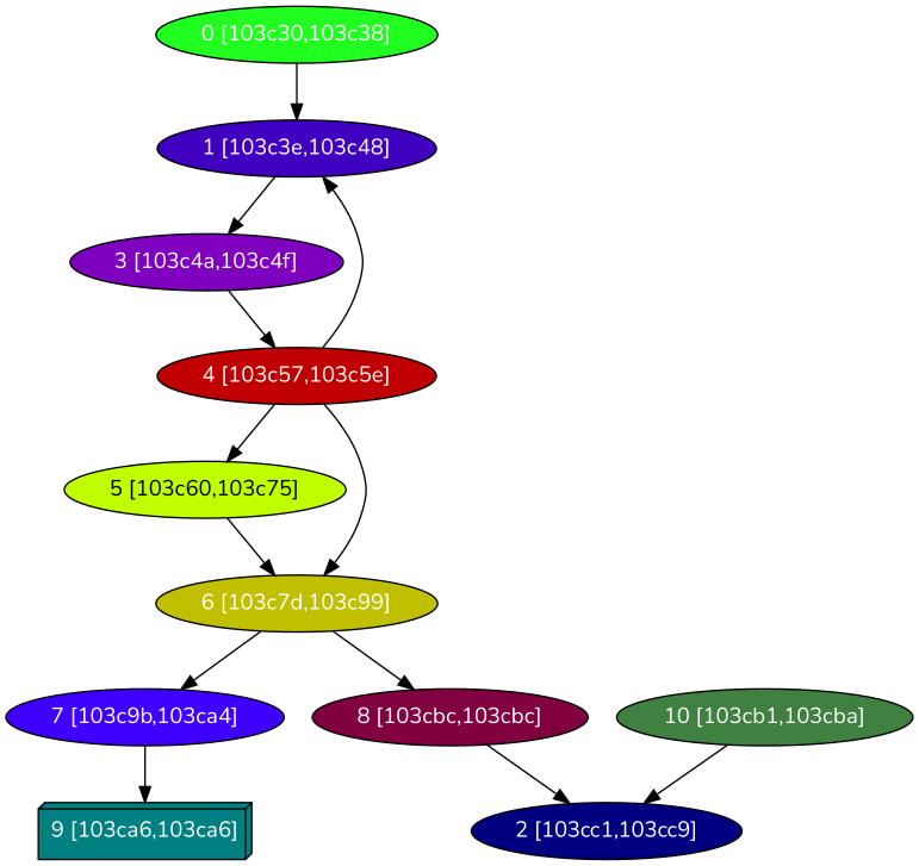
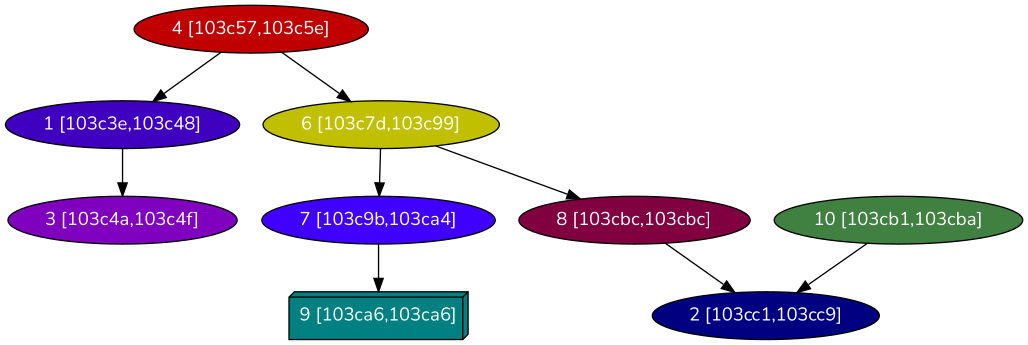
  digraph {
    fontname=Nunito
    node [fontcolor="#ffffff" fontname=Nunito shape=oval style=filled]
    edge [fontname=Nunito]
-   n1 [fillcolor="#20FF20" label="0 [103c30,103c38]"]
    n2 [fillcolor="#4000C0" label="1 [103c3e,103c48]"]
    n3 [fillcolor="#8000C0" label="3 [103c4a,103c4f]"]
    n4 [fillcolor="#000080" label="2 [103cc1,103cc9]"]
    n5 [fillcolor="#C00000" label="4 [103c57,103c5e]"]
-   n6 [fillcolor="#C0FF00" fontcolor="#000000" label="5 [103c60,103c75]"]
    n7 [fillcolor="#C0C000" label="6 [103c7d,103c99]"]
    n8 [fillcolor="#4000FF" label="7 [103c9b,103ca4]"]
    n9 [fillcolor="#800040" label="8 [103cbc,103cbc]"]
    n10 [fillcolor="#008080" label="9 [103ca6,103ca6]" shape=box3d]
    n11 [fillcolor="#408040" label="10 [103cb1,103cba]"]
-   n1 -> n2
    n2 -> n3
-   n3 -> n5
    n5 -> n2
-   n5 -> n6
    n5 -> n7
-   n6 -> n7
    n7 -> n8
    n7 -> n9
    n8 -> n10
    n9 -> n4
    n11 -> n4
  }
